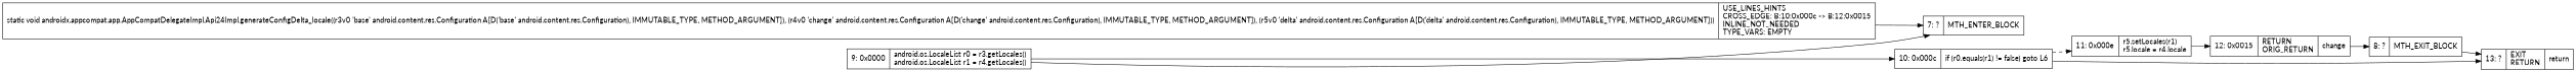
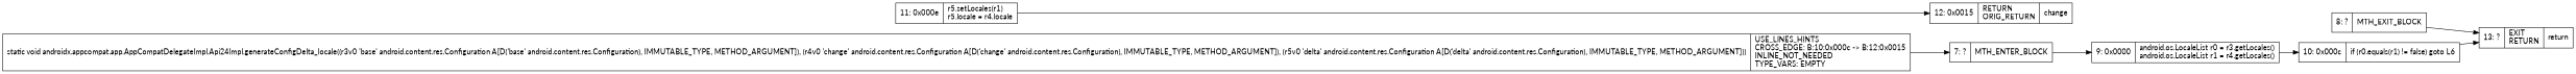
  digraph {
    fontname=Lato
    rankdir=LR
    node [fontname=Lato shape=record]
    edge [fontname=Lato]
    n1 [label="{7\:\ ?|MTH_ENTER_BLOCK\l}"]
    n2 [label="{9\:\ 0x0000|android.os.LocaleList r0 = r3.getLocales()\landroid.os.LocaleList r1 = r4.getLocales()\l}"]
    n3 [label="{10\:\ 0x000c|if (r0.equals(r1) != false) goto L6\l}"]
    n4 [label="{11\:\ 0x000e|r5.setLocales(r1)\lr5.locale = r4.locale\l}"]
    n5 [label="{13\:\ ?|EXIT\lRETURN\l|return\l}"]
    n6 [label="{12\:\ 0x0015|RETURN\lORIG_RETURN\l|change\l}"]
    n7 [label="{8\:\ ?|MTH_EXIT_BLOCK\l}"]
    n8 [label="{static void androidx.appcompat.app.AppCompatDelegateImpl.Api24Impl.generateConfigDelta_locale((r3v0 'base' android.content.res.Configuration A[D('base' android.content.res.Configuration), IMMUTABLE_TYPE, METHOD_ARGUMENT]), (r4v0 'change' android.content.res.Configuration A[D('change' android.content.res.Configuration), IMMUTABLE_TYPE, METHOD_ARGUMENT]), (r5v0 'delta' android.content.res.Configuration A[D('delta' android.content.res.Configuration), IMMUTABLE_TYPE, METHOD_ARGUMENT]))  | USE_LINES_HINTS\lCROSS_EDGE: B:10:0x000c \-\> B:12:0x0015\lINLINE_NOT_NEEDED\lTYPE_VARS: EMPTY\l}"]
-   n2 -> n1
+   n1 -> n2
    n2 -> n3
-   n3 -> n4 [style=dashed]
    n3 -> n5
    n4 -> n6
-   n6 -> n7
    n7 -> n5
    n8 -> n1
  }
